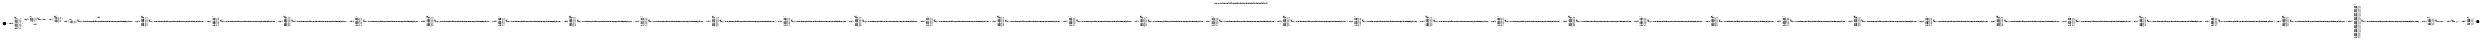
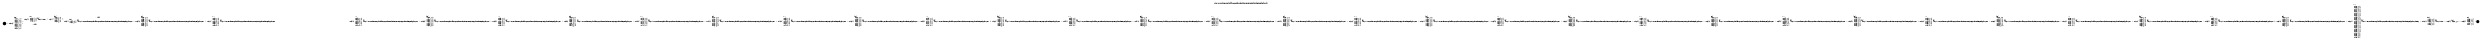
  digraph {
    label="0x109300 (/mnt/c/Users/mathe/OneDrive/Área de Trabalho/TCC/POCII/binaries/extr_reactosdlldirectxwinewined3dwined3d_private.h_is_same_fixup_Final-regular.out::main(0))"
    labelloc=t
    rankdir=LR
    node [shape=record]
    Entry [fillcolor=black height=0.3 shape=circle style=filled width=0.3]
    n2 [label="{\n     0x109300 [35]\l\n     | [instrs]\l\n     &nbsp;&nbsp;0x109300 \<+1\>: ???\l\n     &nbsp;&nbsp;0x109301 \<+3\>: ???\l\n     &nbsp;&nbsp;0x109304 \<+7\>: ???\l\n     &nbsp;&nbsp;0x10930b \<+7\>: ???\l\n     &nbsp;&nbsp;0x109312 \<+3\>: ???\l\n     &nbsp;&nbsp;0x109315 \<+4\>: ???\l\n     &nbsp;&nbsp;0x109319 \<+4\>: ???\l\n     &nbsp;&nbsp;0x10931d \<+6\>: ???\l\n  }"]
    n3 [label="{\n     0x109334 [13]\l\n     | [instrs]\l\n     &nbsp;&nbsp;0x109334 \<+4\>: ???\l\n     &nbsp;&nbsp;0x109338 \<+4\>: ???\l\n     &nbsp;&nbsp;0x10933c \<+5\>: ???\l\n     | [calls]\l\n     &nbsp;&nbsp;0x109040 \{1\} (unknown)\l\n  }"]
    n4 [label="{\n     0x109323\l\n  }" style=dashed]
    n5 [label="{\n     0x109341 [14]\l\n     | [instrs]\l\n     &nbsp;&nbsp;0x109341 \<+3\>: ???\l\n     &nbsp;&nbsp;0x109344 \<+3\>: ???\l\n     &nbsp;&nbsp;0x109347 \<+2\>: ???\l\n     &nbsp;&nbsp;0x109349 \<+6\>: ???\l\n  }"]
    n6 [label="{\n     0x1096f0\l\n  }" style=dashed]
    n7 [label="{\n     0x10934f [10]\l\n     | [instrs]\l\n     &nbsp;&nbsp;0x10934f \<+5\>: ???\l\n     &nbsp;&nbsp;0x109354 \<+5\>: ???\l\n     | [calls]\l\n     &nbsp;&nbsp;0x109150 \{1\} (/mnt/c/Users/mathe/OneDrive/Área de Trabalho/TCC/POCII/binaries/extr_reactosdlldirectxwinewined3dwined3d_private.h_is_same_fixup_Final-regular.out::next_i)\l\n  }"]
    n8 [label="{\n     0x109359 [28]\l\n     | [instrs]\l\n     &nbsp;&nbsp;0x109359 \<+5\>: ???\l\n     &nbsp;&nbsp;0x10935e \<+1\>: ???\l\n     &nbsp;&nbsp;0x10935f \<+2\>: ???\l\n     &nbsp;&nbsp;0x109361 \<+6\>: ???\l\n     &nbsp;&nbsp;0x109367 \<+3\>: ???\l\n     &nbsp;&nbsp;0x10936a \<+6\>: ???\l\n     &nbsp;&nbsp;0x109370 \<+5\>: ???\l\n     | [calls]\l\n     &nbsp;&nbsp;0x109150 \{1\} (/mnt/c/Users/mathe/OneDrive/Área de Trabalho/TCC/POCII/binaries/extr_reactosdlldirectxwinewined3dwined3d_private.h_is_same_fixup_Final-regular.out::next_i)\l\n  }"]
    n9 [label="{\n     0x109375 [22]\l\n     | [instrs]\l\n     &nbsp;&nbsp;0x109375 \<+2\>: ???\l\n     &nbsp;&nbsp;0x109377 \<+6\>: ???\l\n     &nbsp;&nbsp;0x10937d \<+3\>: ???\l\n     &nbsp;&nbsp;0x109380 \<+2\>: ???\l\n     &nbsp;&nbsp;0x109382 \<+4\>: ???\l\n     &nbsp;&nbsp;0x109386 \<+5\>: ???\l\n     | [calls]\l\n     &nbsp;&nbsp;0x109150 \{1\} (/mnt/c/Users/mathe/OneDrive/Área de Trabalho/TCC/POCII/binaries/extr_reactosdlldirectxwinewined3dwined3d_private.h_is_same_fixup_Final-regular.out::next_i)\l\n  }"]
    Exit [fillcolor=black height=0.3 peripheries=2 shape=circle style=filled width=0.3]
-   n11 [label="{\n     0x10938b [28]\l\n     | [instrs]\l\n     &nbsp;&nbsp;0x10938b \<+5\>: ???\l\n     &nbsp;&nbsp;0x109390 \<+1\>: ???\l\n     &nbsp;&nbsp;0x109391 \<+2\>: ???\l\n     &nbsp;&nbsp;0x109393 \<+6\>: ???\l\n     &nbsp;&nbsp;0x109399 \<+3\>: ???\l\n     &nbsp;&nbsp;0x10939c \<+6\>: ???\l\n     &nbsp;&nbsp;0x1093a2 \<+5\>: ???\l\n     | [calls]\l\n     &nbsp;&nbsp;0x109150 \{1\} (/mnt/c/Users/mathe/OneDrive/Área de Trabalho/TCC/POCII/binaries/extr_reactosdlldirectxwinewined3dwined3d_private.h_is_same_fixup_Final-regular.out::next_i)\l\n  }"]
    n12 [label="{\n     0x1093a7 [22]\l\n     | [instrs]\l\n     &nbsp;&nbsp;0x1093a7 \<+2\>: ???\l\n     &nbsp;&nbsp;0x1093a9 \<+6\>: ???\l\n     &nbsp;&nbsp;0x1093af \<+3\>: ???\l\n     &nbsp;&nbsp;0x1093b2 \<+2\>: ???\l\n     &nbsp;&nbsp;0x1093b4 \<+4\>: ???\l\n     &nbsp;&nbsp;0x1093b8 \<+5\>: ???\l\n     | [calls]\l\n     &nbsp;&nbsp;0x109150 \{1\} (/mnt/c/Users/mathe/OneDrive/Área de Trabalho/TCC/POCII/binaries/extr_reactosdlldirectxwinewined3dwined3d_private.h_is_same_fixup_Final-regular.out::next_i)\l\n  }"]
    n13 [label="{\n     0x1093bd [28]\l\n     | [instrs]\l\n     &nbsp;&nbsp;0x1093bd \<+5\>: ???\l\n     &nbsp;&nbsp;0x1093c2 \<+1\>: ???\l\n     &nbsp;&nbsp;0x1093c3 \<+2\>: ???\l\n     &nbsp;&nbsp;0x1093c5 \<+6\>: ???\l\n     &nbsp;&nbsp;0x1093cb \<+3\>: ???\l\n     &nbsp;&nbsp;0x1093ce \<+6\>: ???\l\n     &nbsp;&nbsp;0x1093d4 \<+5\>: ???\l\n     | [calls]\l\n     &nbsp;&nbsp;0x109150 \{1\} (/mnt/c/Users/mathe/OneDrive/Área de Trabalho/TCC/POCII/binaries/extr_reactosdlldirectxwinewined3dwined3d_private.h_is_same_fixup_Final-regular.out::next_i)\l\n  }"]
    n14 [label="{\n     0x1093d9 [22]\l\n     | [instrs]\l\n     &nbsp;&nbsp;0x1093d9 \<+2\>: ???\l\n     &nbsp;&nbsp;0x1093db \<+6\>: ???\l\n     &nbsp;&nbsp;0x1093e1 \<+3\>: ???\l\n     &nbsp;&nbsp;0x1093e4 \<+2\>: ???\l\n     &nbsp;&nbsp;0x1093e6 \<+4\>: ???\l\n     &nbsp;&nbsp;0x1093ea \<+5\>: ???\l\n     | [calls]\l\n     &nbsp;&nbsp;0x109150 \{1\} (/mnt/c/Users/mathe/OneDrive/Área de Trabalho/TCC/POCII/binaries/extr_reactosdlldirectxwinewined3dwined3d_private.h_is_same_fixup_Final-regular.out::next_i)\l\n  }"]
    n15 [label="{\n     0x1093ef [28]\l\n     | [instrs]\l\n     &nbsp;&nbsp;0x1093ef \<+5\>: ???\l\n     &nbsp;&nbsp;0x1093f4 \<+1\>: ???\l\n     &nbsp;&nbsp;0x1093f5 \<+2\>: ???\l\n     &nbsp;&nbsp;0x1093f7 \<+6\>: ???\l\n     &nbsp;&nbsp;0x1093fd \<+3\>: ???\l\n     &nbsp;&nbsp;0x109400 \<+6\>: ???\l\n     &nbsp;&nbsp;0x109406 \<+5\>: ???\l\n     | [calls]\l\n     &nbsp;&nbsp;0x109150 \{1\} (/mnt/c/Users/mathe/OneDrive/Área de Trabalho/TCC/POCII/binaries/extr_reactosdlldirectxwinewined3dwined3d_private.h_is_same_fixup_Final-regular.out::next_i)\l\n  }"]
    n16 [label="{\n     0x10940b [22]\l\n     | [instrs]\l\n     &nbsp;&nbsp;0x10940b \<+2\>: ???\l\n     &nbsp;&nbsp;0x10940d \<+6\>: ???\l\n     &nbsp;&nbsp;0x109413 \<+3\>: ???\l\n     &nbsp;&nbsp;0x109416 \<+2\>: ???\l\n     &nbsp;&nbsp;0x109418 \<+4\>: ???\l\n     &nbsp;&nbsp;0x10941c \<+5\>: ???\l\n     | [calls]\l\n     &nbsp;&nbsp;0x109150 \{1\} (/mnt/c/Users/mathe/OneDrive/Área de Trabalho/TCC/POCII/binaries/extr_reactosdlldirectxwinewined3dwined3d_private.h_is_same_fixup_Final-regular.out::next_i)\l\n  }"]
    n17 [label="{\n     0x109421 [28]\l\n     | [instrs]\l\n     &nbsp;&nbsp;0x109421 \<+5\>: ???\l\n     &nbsp;&nbsp;0x109426 \<+1\>: ???\l\n     &nbsp;&nbsp;0x109427 \<+2\>: ???\l\n     &nbsp;&nbsp;0x109429 \<+6\>: ???\l\n     &nbsp;&nbsp;0x10942f \<+3\>: ???\l\n     &nbsp;&nbsp;0x109432 \<+6\>: ???\l\n     &nbsp;&nbsp;0x109438 \<+5\>: ???\l\n     | [calls]\l\n     &nbsp;&nbsp;0x109150 \{1\} (/mnt/c/Users/mathe/OneDrive/Área de Trabalho/TCC/POCII/binaries/extr_reactosdlldirectxwinewined3dwined3d_private.h_is_same_fixup_Final-regular.out::next_i)\l\n  }"]
    n18 [label="{\n     0x10943d [22]\l\n     | [instrs]\l\n     &nbsp;&nbsp;0x10943d \<+2\>: ???\l\n     &nbsp;&nbsp;0x10943f \<+6\>: ???\l\n     &nbsp;&nbsp;0x109445 \<+3\>: ???\l\n     &nbsp;&nbsp;0x109448 \<+2\>: ???\l\n     &nbsp;&nbsp;0x10944a \<+4\>: ???\l\n     &nbsp;&nbsp;0x10944e \<+5\>: ???\l\n     | [calls]\l\n     &nbsp;&nbsp;0x109150 \{1\} (/mnt/c/Users/mathe/OneDrive/Área de Trabalho/TCC/POCII/binaries/extr_reactosdlldirectxwinewined3dwined3d_private.h_is_same_fixup_Final-regular.out::next_i)\l\n  }"]
    n19 [label="{\n     0x109453 [28]\l\n     | [instrs]\l\n     &nbsp;&nbsp;0x109453 \<+5\>: ???\l\n     &nbsp;&nbsp;0x109458 \<+1\>: ???\l\n     &nbsp;&nbsp;0x109459 \<+2\>: ???\l\n     &nbsp;&nbsp;0x10945b \<+6\>: ???\l\n     &nbsp;&nbsp;0x109461 \<+3\>: ???\l\n     &nbsp;&nbsp;0x109464 \<+6\>: ???\l\n     &nbsp;&nbsp;0x10946a \<+5\>: ???\l\n     | [calls]\l\n     &nbsp;&nbsp;0x109150 \{1\} (/mnt/c/Users/mathe/OneDrive/Área de Trabalho/TCC/POCII/binaries/extr_reactosdlldirectxwinewined3dwined3d_private.h_is_same_fixup_Final-regular.out::next_i)\l\n  }"]
    n20 [label="{\n     0x10946f [22]\l\n     | [instrs]\l\n     &nbsp;&nbsp;0x10946f \<+2\>: ???\l\n     &nbsp;&nbsp;0x109471 \<+6\>: ???\l\n     &nbsp;&nbsp;0x109477 \<+3\>: ???\l\n     &nbsp;&nbsp;0x10947a \<+2\>: ???\l\n     &nbsp;&nbsp;0x10947c \<+4\>: ???\l\n     &nbsp;&nbsp;0x109480 \<+5\>: ???\l\n     | [calls]\l\n     &nbsp;&nbsp;0x109150 \{1\} (/mnt/c/Users/mathe/OneDrive/Área de Trabalho/TCC/POCII/binaries/extr_reactosdlldirectxwinewined3dwined3d_private.h_is_same_fixup_Final-regular.out::next_i)\l\n  }"]
    n21 [label="{\n     0x109485 [28]\l\n     | [instrs]\l\n     &nbsp;&nbsp;0x109485 \<+5\>: ???\l\n     &nbsp;&nbsp;0x10948a \<+1\>: ???\l\n     &nbsp;&nbsp;0x10948b \<+2\>: ???\l\n     &nbsp;&nbsp;0x10948d \<+6\>: ???\l\n     &nbsp;&nbsp;0x109493 \<+3\>: ???\l\n     &nbsp;&nbsp;0x109496 \<+6\>: ???\l\n     &nbsp;&nbsp;0x10949c \<+5\>: ???\l\n     | [calls]\l\n     &nbsp;&nbsp;0x109150 \{1\} (/mnt/c/Users/mathe/OneDrive/Área de Trabalho/TCC/POCII/binaries/extr_reactosdlldirectxwinewined3dwined3d_private.h_is_same_fixup_Final-regular.out::next_i)\l\n  }"]
    n22 [label="{\n     0x1094a1 [22]\l\n     | [instrs]\l\n     &nbsp;&nbsp;0x1094a1 \<+2\>: ???\l\n     &nbsp;&nbsp;0x1094a3 \<+6\>: ???\l\n     &nbsp;&nbsp;0x1094a9 \<+3\>: ???\l\n     &nbsp;&nbsp;0x1094ac \<+2\>: ???\l\n     &nbsp;&nbsp;0x1094ae \<+4\>: ???\l\n     &nbsp;&nbsp;0x1094b2 \<+5\>: ???\l\n     | [calls]\l\n     &nbsp;&nbsp;0x109150 \{1\} (/mnt/c/Users/mathe/OneDrive/Área de Trabalho/TCC/POCII/binaries/extr_reactosdlldirectxwinewined3dwined3d_private.h_is_same_fixup_Final-regular.out::next_i)\l\n  }"]
    n23 [label="{\n     0x1094b7 [28]\l\n     | [instrs]\l\n     &nbsp;&nbsp;0x1094b7 \<+5\>: ???\l\n     &nbsp;&nbsp;0x1094bc \<+1\>: ???\l\n     &nbsp;&nbsp;0x1094bd \<+2\>: ???\l\n     &nbsp;&nbsp;0x1094bf \<+6\>: ???\l\n     &nbsp;&nbsp;0x1094c5 \<+3\>: ???\l\n     &nbsp;&nbsp;0x1094c8 \<+6\>: ???\l\n     &nbsp;&nbsp;0x1094ce \<+5\>: ???\l\n     | [calls]\l\n     &nbsp;&nbsp;0x109150 \{1\} (/mnt/c/Users/mathe/OneDrive/Área de Trabalho/TCC/POCII/binaries/extr_reactosdlldirectxwinewined3dwined3d_private.h_is_same_fixup_Final-regular.out::next_i)\l\n  }"]
    n24 [label="{\n     0x1094d3 [22]\l\n     | [instrs]\l\n     &nbsp;&nbsp;0x1094d3 \<+2\>: ???\l\n     &nbsp;&nbsp;0x1094d5 \<+6\>: ???\l\n     &nbsp;&nbsp;0x1094db \<+3\>: ???\l\n     &nbsp;&nbsp;0x1094de \<+2\>: ???\l\n     &nbsp;&nbsp;0x1094e0 \<+4\>: ???\l\n     &nbsp;&nbsp;0x1094e4 \<+5\>: ???\l\n     | [calls]\l\n     &nbsp;&nbsp;0x109150 \{1\} (/mnt/c/Users/mathe/OneDrive/Área de Trabalho/TCC/POCII/binaries/extr_reactosdlldirectxwinewined3dwined3d_private.h_is_same_fixup_Final-regular.out::next_i)\l\n  }"]
    n25 [label="{\n     0x1094e9 [28]\l\n     | [instrs]\l\n     &nbsp;&nbsp;0x1094e9 \<+5\>: ???\l\n     &nbsp;&nbsp;0x1094ee \<+1\>: ???\l\n     &nbsp;&nbsp;0x1094ef \<+2\>: ???\l\n     &nbsp;&nbsp;0x1094f1 \<+6\>: ???\l\n     &nbsp;&nbsp;0x1094f7 \<+3\>: ???\l\n     &nbsp;&nbsp;0x1094fa \<+6\>: ???\l\n     &nbsp;&nbsp;0x109500 \<+5\>: ???\l\n     | [calls]\l\n     &nbsp;&nbsp;0x109150 \{1\} (/mnt/c/Users/mathe/OneDrive/Área de Trabalho/TCC/POCII/binaries/extr_reactosdlldirectxwinewined3dwined3d_private.h_is_same_fixup_Final-regular.out::next_i)\l\n  }"]
    n26 [label="{\n     0x109505 [25]\l\n     | [instrs]\l\n     &nbsp;&nbsp;0x109505 \<+2\>: ???\l\n     &nbsp;&nbsp;0x109507 \<+6\>: ???\l\n     &nbsp;&nbsp;0x10950d \<+3\>: ???\l\n     &nbsp;&nbsp;0x109510 \<+2\>: ???\l\n     &nbsp;&nbsp;0x109512 \<+7\>: ???\l\n     &nbsp;&nbsp;0x109519 \<+5\>: ???\l\n     | [calls]\l\n     &nbsp;&nbsp;0x109150 \{1\} (/mnt/c/Users/mathe/OneDrive/Área de Trabalho/TCC/POCII/binaries/extr_reactosdlldirectxwinewined3dwined3d_private.h_is_same_fixup_Final-regular.out::next_i)\l\n  }"]
    n27 [label="{\n     0x10951e [28]\l\n     | [instrs]\l\n     &nbsp;&nbsp;0x10951e \<+5\>: ???\l\n     &nbsp;&nbsp;0x109523 \<+1\>: ???\l\n     &nbsp;&nbsp;0x109524 \<+2\>: ???\l\n     &nbsp;&nbsp;0x109526 \<+6\>: ???\l\n     &nbsp;&nbsp;0x10952c \<+3\>: ???\l\n     &nbsp;&nbsp;0x10952f \<+6\>: ???\l\n     &nbsp;&nbsp;0x109535 \<+5\>: ???\l\n     | [calls]\l\n     &nbsp;&nbsp;0x109150 \{1\} (/mnt/c/Users/mathe/OneDrive/Área de Trabalho/TCC/POCII/binaries/extr_reactosdlldirectxwinewined3dwined3d_private.h_is_same_fixup_Final-regular.out::next_i)\l\n  }"]
    n28 [label="{\n     0x10953a [25]\l\n     | [instrs]\l\n     &nbsp;&nbsp;0x10953a \<+2\>: ???\l\n     &nbsp;&nbsp;0x10953c \<+6\>: ???\l\n     &nbsp;&nbsp;0x109542 \<+3\>: ???\l\n     &nbsp;&nbsp;0x109545 \<+2\>: ???\l\n     &nbsp;&nbsp;0x109547 \<+7\>: ???\l\n     &nbsp;&nbsp;0x10954e \<+5\>: ???\l\n     | [calls]\l\n     &nbsp;&nbsp;0x109150 \{1\} (/mnt/c/Users/mathe/OneDrive/Área de Trabalho/TCC/POCII/binaries/extr_reactosdlldirectxwinewined3dwined3d_private.h_is_same_fixup_Final-regular.out::next_i)\l\n  }"]
    n29 [label="{\n     0x109553 [28]\l\n     | [instrs]\l\n     &nbsp;&nbsp;0x109553 \<+5\>: ???\l\n     &nbsp;&nbsp;0x109558 \<+1\>: ???\l\n     &nbsp;&nbsp;0x109559 \<+2\>: ???\l\n     &nbsp;&nbsp;0x10955b \<+6\>: ???\l\n     &nbsp;&nbsp;0x109561 \<+3\>: ???\l\n     &nbsp;&nbsp;0x109564 \<+6\>: ???\l\n     &nbsp;&nbsp;0x10956a \<+5\>: ???\l\n     | [calls]\l\n     &nbsp;&nbsp;0x109150 \{1\} (/mnt/c/Users/mathe/OneDrive/Área de Trabalho/TCC/POCII/binaries/extr_reactosdlldirectxwinewined3dwined3d_private.h_is_same_fixup_Final-regular.out::next_i)\l\n  }"]
    n30 [label="{\n     0x10956f [25]\l\n     | [instrs]\l\n     &nbsp;&nbsp;0x10956f \<+2\>: ???\l\n     &nbsp;&nbsp;0x109571 \<+6\>: ???\l\n     &nbsp;&nbsp;0x109577 \<+3\>: ???\l\n     &nbsp;&nbsp;0x10957a \<+2\>: ???\l\n     &nbsp;&nbsp;0x10957c \<+7\>: ???\l\n     &nbsp;&nbsp;0x109583 \<+5\>: ???\l\n     | [calls]\l\n     &nbsp;&nbsp;0x109150 \{1\} (/mnt/c/Users/mathe/OneDrive/Área de Trabalho/TCC/POCII/binaries/extr_reactosdlldirectxwinewined3dwined3d_private.h_is_same_fixup_Final-regular.out::next_i)\l\n  }"]
    n31 [label="{\n     0x109588 [28]\l\n     | [instrs]\l\n     &nbsp;&nbsp;0x109588 \<+5\>: ???\l\n     &nbsp;&nbsp;0x10958d \<+1\>: ???\l\n     &nbsp;&nbsp;0x10958e \<+2\>: ???\l\n     &nbsp;&nbsp;0x109590 \<+6\>: ???\l\n     &nbsp;&nbsp;0x109596 \<+3\>: ???\l\n     &nbsp;&nbsp;0x109599 \<+6\>: ???\l\n     &nbsp;&nbsp;0x10959f \<+5\>: ???\l\n     | [calls]\l\n     &nbsp;&nbsp;0x109150 \{1\} (/mnt/c/Users/mathe/OneDrive/Área de Trabalho/TCC/POCII/binaries/extr_reactosdlldirectxwinewined3dwined3d_private.h_is_same_fixup_Final-regular.out::next_i)\l\n  }"]
    n32 [label="{\n     0x1095a4 [22]\l\n     | [instrs]\l\n     &nbsp;&nbsp;0x1095a4 \<+2\>: ???\l\n     &nbsp;&nbsp;0x1095a6 \<+6\>: ???\l\n     &nbsp;&nbsp;0x1095ac \<+3\>: ???\l\n     &nbsp;&nbsp;0x1095af \<+2\>: ???\l\n     &nbsp;&nbsp;0x1095b1 \<+4\>: ???\l\n     &nbsp;&nbsp;0x1095b5 \<+5\>: ???\l\n     | [calls]\l\n     &nbsp;&nbsp;0x109150 \{1\} (/mnt/c/Users/mathe/OneDrive/Área de Trabalho/TCC/POCII/binaries/extr_reactosdlldirectxwinewined3dwined3d_private.h_is_same_fixup_Final-regular.out::next_i)\l\n  }"]
    n33 [label="{\n     0x1095ba [28]\l\n     | [instrs]\l\n     &nbsp;&nbsp;0x1095ba \<+5\>: ???\l\n     &nbsp;&nbsp;0x1095bf \<+1\>: ???\l\n     &nbsp;&nbsp;0x1095c0 \<+2\>: ???\l\n     &nbsp;&nbsp;0x1095c2 \<+6\>: ???\l\n     &nbsp;&nbsp;0x1095c8 \<+3\>: ???\l\n     &nbsp;&nbsp;0x1095cb \<+6\>: ???\l\n     &nbsp;&nbsp;0x1095d1 \<+5\>: ???\l\n     | [calls]\l\n     &nbsp;&nbsp;0x109150 \{1\} (/mnt/c/Users/mathe/OneDrive/Área de Trabalho/TCC/POCII/binaries/extr_reactosdlldirectxwinewined3dwined3d_private.h_is_same_fixup_Final-regular.out::next_i)\l\n  }"]
    n34 [label="{\n     0x1095d6 [22]\l\n     | [instrs]\l\n     &nbsp;&nbsp;0x1095d6 \<+2\>: ???\l\n     &nbsp;&nbsp;0x1095d8 \<+6\>: ???\l\n     &nbsp;&nbsp;0x1095de \<+3\>: ???\l\n     &nbsp;&nbsp;0x1095e1 \<+2\>: ???\l\n     &nbsp;&nbsp;0x1095e3 \<+4\>: ???\l\n     &nbsp;&nbsp;0x1095e7 \<+5\>: ???\l\n     | [calls]\l\n     &nbsp;&nbsp;0x109150 \{1\} (/mnt/c/Users/mathe/OneDrive/Área de Trabalho/TCC/POCII/binaries/extr_reactosdlldirectxwinewined3dwined3d_private.h_is_same_fixup_Final-regular.out::next_i)\l\n  }"]
    n35 [label="{\n     0x1095ec [28]\l\n     | [instrs]\l\n     &nbsp;&nbsp;0x1095ec \<+5\>: ???\l\n     &nbsp;&nbsp;0x1095f1 \<+1\>: ???\l\n     &nbsp;&nbsp;0x1095f2 \<+2\>: ???\l\n     &nbsp;&nbsp;0x1095f4 \<+6\>: ???\l\n     &nbsp;&nbsp;0x1095fa \<+3\>: ???\l\n     &nbsp;&nbsp;0x1095fd \<+6\>: ???\l\n     &nbsp;&nbsp;0x109603 \<+5\>: ???\l\n     | [calls]\l\n     &nbsp;&nbsp;0x109150 \{1\} (/mnt/c/Users/mathe/OneDrive/Área de Trabalho/TCC/POCII/binaries/extr_reactosdlldirectxwinewined3dwined3d_private.h_is_same_fixup_Final-regular.out::next_i)\l\n  }"]
    n36 [label="{\n     0x109608 [22]\l\n     | [instrs]\l\n     &nbsp;&nbsp;0x109608 \<+2\>: ???\l\n     &nbsp;&nbsp;0x10960a \<+6\>: ???\l\n     &nbsp;&nbsp;0x109610 \<+3\>: ???\l\n     &nbsp;&nbsp;0x109613 \<+2\>: ???\l\n     &nbsp;&nbsp;0x109615 \<+4\>: ???\l\n     &nbsp;&nbsp;0x109619 \<+5\>: ???\l\n     | [calls]\l\n     &nbsp;&nbsp;0x109150 \{1\} (/mnt/c/Users/mathe/OneDrive/Área de Trabalho/TCC/POCII/binaries/extr_reactosdlldirectxwinewined3dwined3d_private.h_is_same_fixup_Final-regular.out::next_i)\l\n  }"]
    n37 [label="{\n     0x10961e [28]\l\n     | [instrs]\l\n     &nbsp;&nbsp;0x10961e \<+5\>: ???\l\n     &nbsp;&nbsp;0x109623 \<+1\>: ???\l\n     &nbsp;&nbsp;0x109624 \<+2\>: ???\l\n     &nbsp;&nbsp;0x109626 \<+6\>: ???\l\n     &nbsp;&nbsp;0x10962c \<+3\>: ???\l\n     &nbsp;&nbsp;0x10962f \<+6\>: ???\l\n     &nbsp;&nbsp;0x109635 \<+5\>: ???\l\n     | [calls]\l\n     &nbsp;&nbsp;0x109150 \{1\} (/mnt/c/Users/mathe/OneDrive/Área de Trabalho/TCC/POCII/binaries/extr_reactosdlldirectxwinewined3dwined3d_private.h_is_same_fixup_Final-regular.out::next_i)\l\n  }"]
    n38 [label="{\n     0x10963a [22]\l\n     | [instrs]\l\n     &nbsp;&nbsp;0x10963a \<+2\>: ???\l\n     &nbsp;&nbsp;0x10963c \<+6\>: ???\l\n     &nbsp;&nbsp;0x109642 \<+3\>: ???\l\n     &nbsp;&nbsp;0x109645 \<+2\>: ???\l\n     &nbsp;&nbsp;0x109647 \<+4\>: ???\l\n     &nbsp;&nbsp;0x10964b \<+5\>: ???\l\n     | [calls]\l\n     &nbsp;&nbsp;0x109150 \{1\} (/mnt/c/Users/mathe/OneDrive/Área de Trabalho/TCC/POCII/binaries/extr_reactosdlldirectxwinewined3dwined3d_private.h_is_same_fixup_Final-regular.out::next_i)\l\n  }"]
    n39 [label="{\n     0x109650 [28]\l\n     | [instrs]\l\n     &nbsp;&nbsp;0x109650 \<+5\>: ???\l\n     &nbsp;&nbsp;0x109655 \<+1\>: ???\l\n     &nbsp;&nbsp;0x109656 \<+2\>: ???\l\n     &nbsp;&nbsp;0x109658 \<+6\>: ???\l\n     &nbsp;&nbsp;0x10965e \<+3\>: ???\l\n     &nbsp;&nbsp;0x109661 \<+6\>: ???\l\n     &nbsp;&nbsp;0x109667 \<+5\>: ???\l\n     | [calls]\l\n     &nbsp;&nbsp;0x109150 \{1\} (/mnt/c/Users/mathe/OneDrive/Área de Trabalho/TCC/POCII/binaries/extr_reactosdlldirectxwinewined3dwined3d_private.h_is_same_fixup_Final-regular.out::next_i)\l\n  }"]
    n40 [label="{\n     0x10966c [101]\l\n     | [instrs]\l\n     &nbsp;&nbsp;0x10966c \<+2\>: ???\l\n     &nbsp;&nbsp;0x10966e \<+6\>: ???\l\n     &nbsp;&nbsp;0x109674 \<+3\>: ???\l\n     &nbsp;&nbsp;0x109677 \<+2\>: ???\l\n     &nbsp;&nbsp;0x109679 \<+4\>: ???\l\n     &nbsp;&nbsp;0x10967d \<+7\>: ???\l\n     &nbsp;&nbsp;0x109684 \<+7\>: ???\l\n     &nbsp;&nbsp;0x10968b \<+4\>: ???\l\n     &nbsp;&nbsp;0x10968f \<+4\>: ???\l\n     &nbsp;&nbsp;0x109693 \<+3\>: ???\l\n     &nbsp;&nbsp;0x109696 \<+7\>: ???\l\n     &nbsp;&nbsp;0x10969d \<+4\>: ???\l\n     &nbsp;&nbsp;0x1096a1 \<+4\>: ???\l\n     &nbsp;&nbsp;0x1096a5 \<+4\>: ???\l\n     &nbsp;&nbsp;0x1096a9 \<+4\>: ???\l\n     &nbsp;&nbsp;0x1096ad \<+4\>: ???\l\n     &nbsp;&nbsp;0x1096b1 \<+4\>: ???\l\n     &nbsp;&nbsp;0x1096b5 \<+4\>: ???\l\n     &nbsp;&nbsp;0x1096b9 \<+4\>: ???\l\n     &nbsp;&nbsp;0x1096bd \<+4\>: ???\l\n     &nbsp;&nbsp;0x1096c1 \<+4\>: ???\l\n     &nbsp;&nbsp;0x1096c5 \<+4\>: ???\l\n     &nbsp;&nbsp;0x1096c9 \<+3\>: ???\l\n     &nbsp;&nbsp;0x1096cc \<+5\>: ???\l\n     | [calls]\l\n     &nbsp;&nbsp;0x109210 \{1\} (/mnt/c/Users/mathe/OneDrive/Área de Trabalho/TCC/POCII/binaries/extr_reactosdlldirectxwinewined3dwined3d_private.h_is_same_fixup_Final-regular.out::is_same_fixup)\l\n  }"]
    n41 [label="{\n     0x1096d1 [26]\l\n     | [instrs]\l\n     &nbsp;&nbsp;0x1096d1 \<+6\>: ???\l\n     &nbsp;&nbsp;0x1096d7 \<+6\>: ???\l\n     &nbsp;&nbsp;0x1096dd \<+7\>: ???\l\n     &nbsp;&nbsp;0x1096e4 \<+2\>: ???\l\n     &nbsp;&nbsp;0x1096e6 \<+5\>: ???\l\n     | [calls]\l\n     &nbsp;&nbsp;0x109030 \{1\} (unknown)\l\n  }"]
    n42 [label="{\n     0x1096eb [5]\l\n     | [instrs]\l\n     &nbsp;&nbsp;0x1096eb \<+5\>: ???\l\n  }"]
    n43 [label="{\n     0x1096f5 [19]\l\n     | [instrs]\l\n     &nbsp;&nbsp;0x1096f5 \<+7\>: ???\l\n     &nbsp;&nbsp;0x1096fc \<+3\>: ???\l\n     &nbsp;&nbsp;0x1096ff \<+7\>: ???\l\n     &nbsp;&nbsp;0x109706 \<+1\>: ???\l\n     &nbsp;&nbsp;0x109707 \<+1\>: ???\l\n  }"]
    Entry -> n2 [label=" 1"]
    n2 -> n3 [label=" 1"]
    n2 -> n4 [label=" 0"]
    n3 -> n5 [label=" 1"]
    n5 -> n6 [label=" 0"]
    n5 -> n7 [label=" 1"]
    n7 -> n8 [label=" 1"]
    n8 -> n9 [label=" 1"]
-   n9 -> n11 [label=" 1"]
-   n11 -> n12 [label=" 1"]
    n12 -> n13 [label=" 1"]
    n13 -> n14 [label=" 1"]
    n14 -> n15 [label=" 1"]
    n15 -> n16 [label=" 1"]
    n16 -> n17 [label=" 1"]
    n17 -> n18 [label=" 1"]
    n18 -> n19 [label=" 1"]
    n19 -> n20 [label=" 1"]
    n20 -> n21 [label=" 5"]
    n21 -> n22 [label=" 1"]
    n22 -> n23 [label=" 1"]
    n23 -> n24 [label=" 1"]
    n24 -> n25 [label=" 1"]
    n25 -> n26 [label=" 1"]
    n26 -> n27 [label=" 1"]
    n27 -> n28 [label=" 1"]
    n28 -> n29 [label=" 1"]
    n29 -> n30 [label=" 1"]
    n30 -> n31 [label=" 1"]
    n31 -> n32 [label=" 1"]
    n32 -> n33 [label=" 1"]
    n33 -> n34 [label=" 1"]
    n34 -> n35 [label=" 1"]
    n35 -> n36 [label=" 1"]
    n36 -> n37 [label=" 1"]
    n37 -> n38 [label=" 1"]
    n38 -> n39 [label=" 5"]
    n39 -> n40 [label=" 1"]
    n40 -> n41 [label=" 1"]
    n41 -> n42 [label=" 1"]
    n42 -> n43 [label=" 1"]
    n43 -> Exit [label=" 1"]
  }
